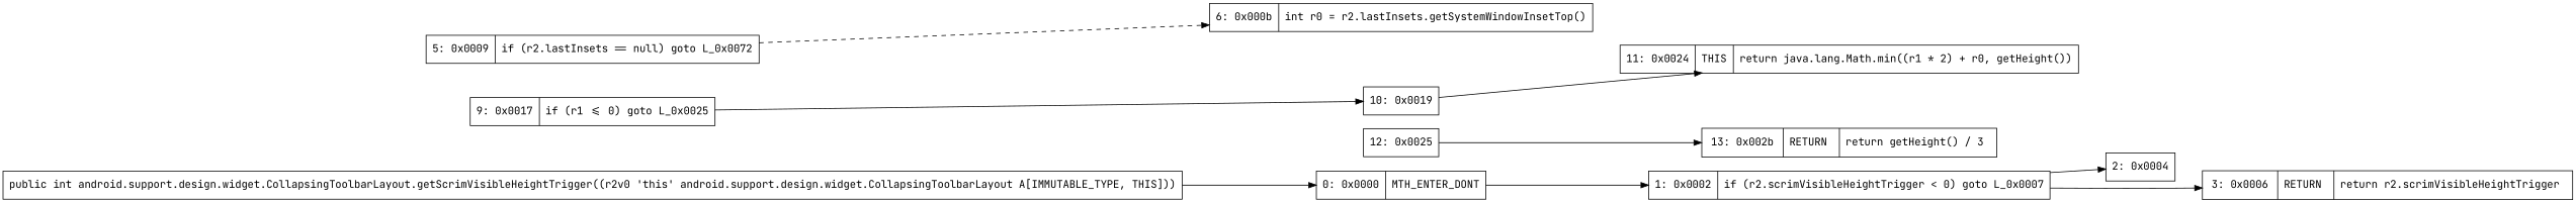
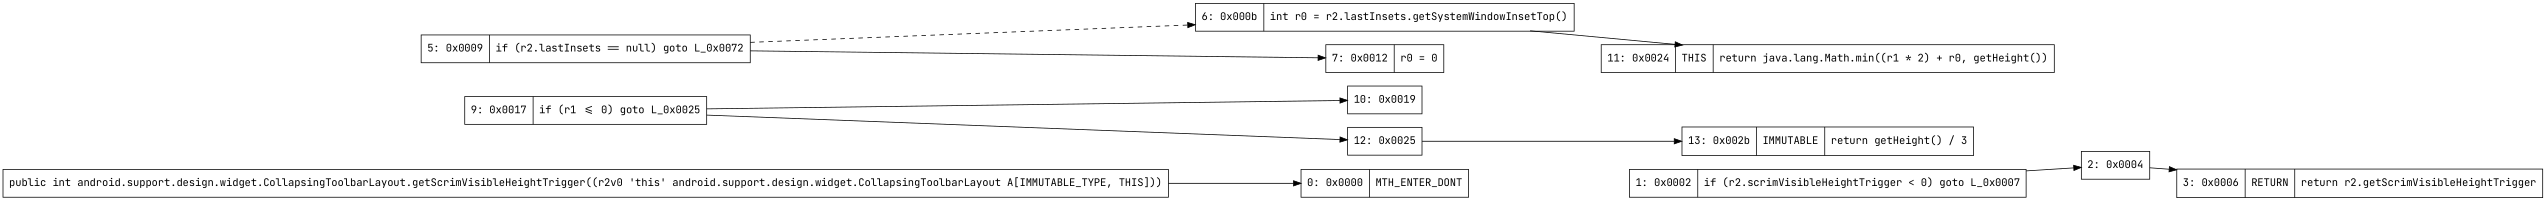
  digraph {
    fontname="JetBrains Mono"
    rankdir=LR
    node [fontname="JetBrains Mono" shape=record]
    edge [fontname="JetBrains Mono"]
    n1 [label="{0\:\ 0x0000|MTH_ENTER_DONT\l}"]
    n2 [label="{1\:\ 0x0002|if (r2.scrimVisibleHeightTrigger \< 0) goto L_0x0007\l}"]
    n3 [label="{2\:\ 0x0004}"]
-   n4 [label="{3\:\ 0x0006|RETURN\l|return r2.scrimVisibleHeightTrigger\l}"]
+   n4 [label="{3\:\ 0x0006|RETURN\l|return r2.getScrimVisibleHeightTrigger\l}"]
    n5 [label="{5\:\ 0x0009|if (r2.lastInsets == null) goto L_0x0072\l}"]
    n6 [label="{6\:\ 0x000b|int r0 = r2.lastInsets.getSystemWindowInsetTop()\l}"]
+   n7 [label="{7\:\ 0x0012|r0 = 0\l}"]
    n8 [label="{9\:\ 0x0017|if (r1 \<= 0) goto L_0x0025\l}"]
    n9 [label="{10\:\ 0x0019}"]
    n10 [label="{12\:\ 0x0025}"]
    n11 [label="{11\:\ 0x0024|THIS\l|return java.lang.Math.min((r1 * 2) + r0, getHeight())\l}"]
-   n12 [label="{13\:\ 0x002b|RETURN\l|return getHeight() \/ 3\l}"]
+   n12 [label="{13\:\ 0x002b|IMMUTABLE\l|return getHeight() \/ 3\l}"]
    n13 [label="{public int android.support.design.widget.CollapsingToolbarLayout.getScrimVisibleHeightTrigger((r2v0 'this' android.support.design.widget.CollapsingToolbarLayout A[IMMUTABLE_TYPE, THIS])) }"]
-   n1 -> n2
    n2 -> n3 [style=solid]
-   n2 -> n4
+   n3 -> n4
    n5 -> n6 [style=dashed]
+   n5 -> n7
    n8 -> n9 [style=solid]
-   n9 -> n11
+   n8 -> n10
+   n6 -> n11
    n10 -> n12
    n13 -> n1
  }
